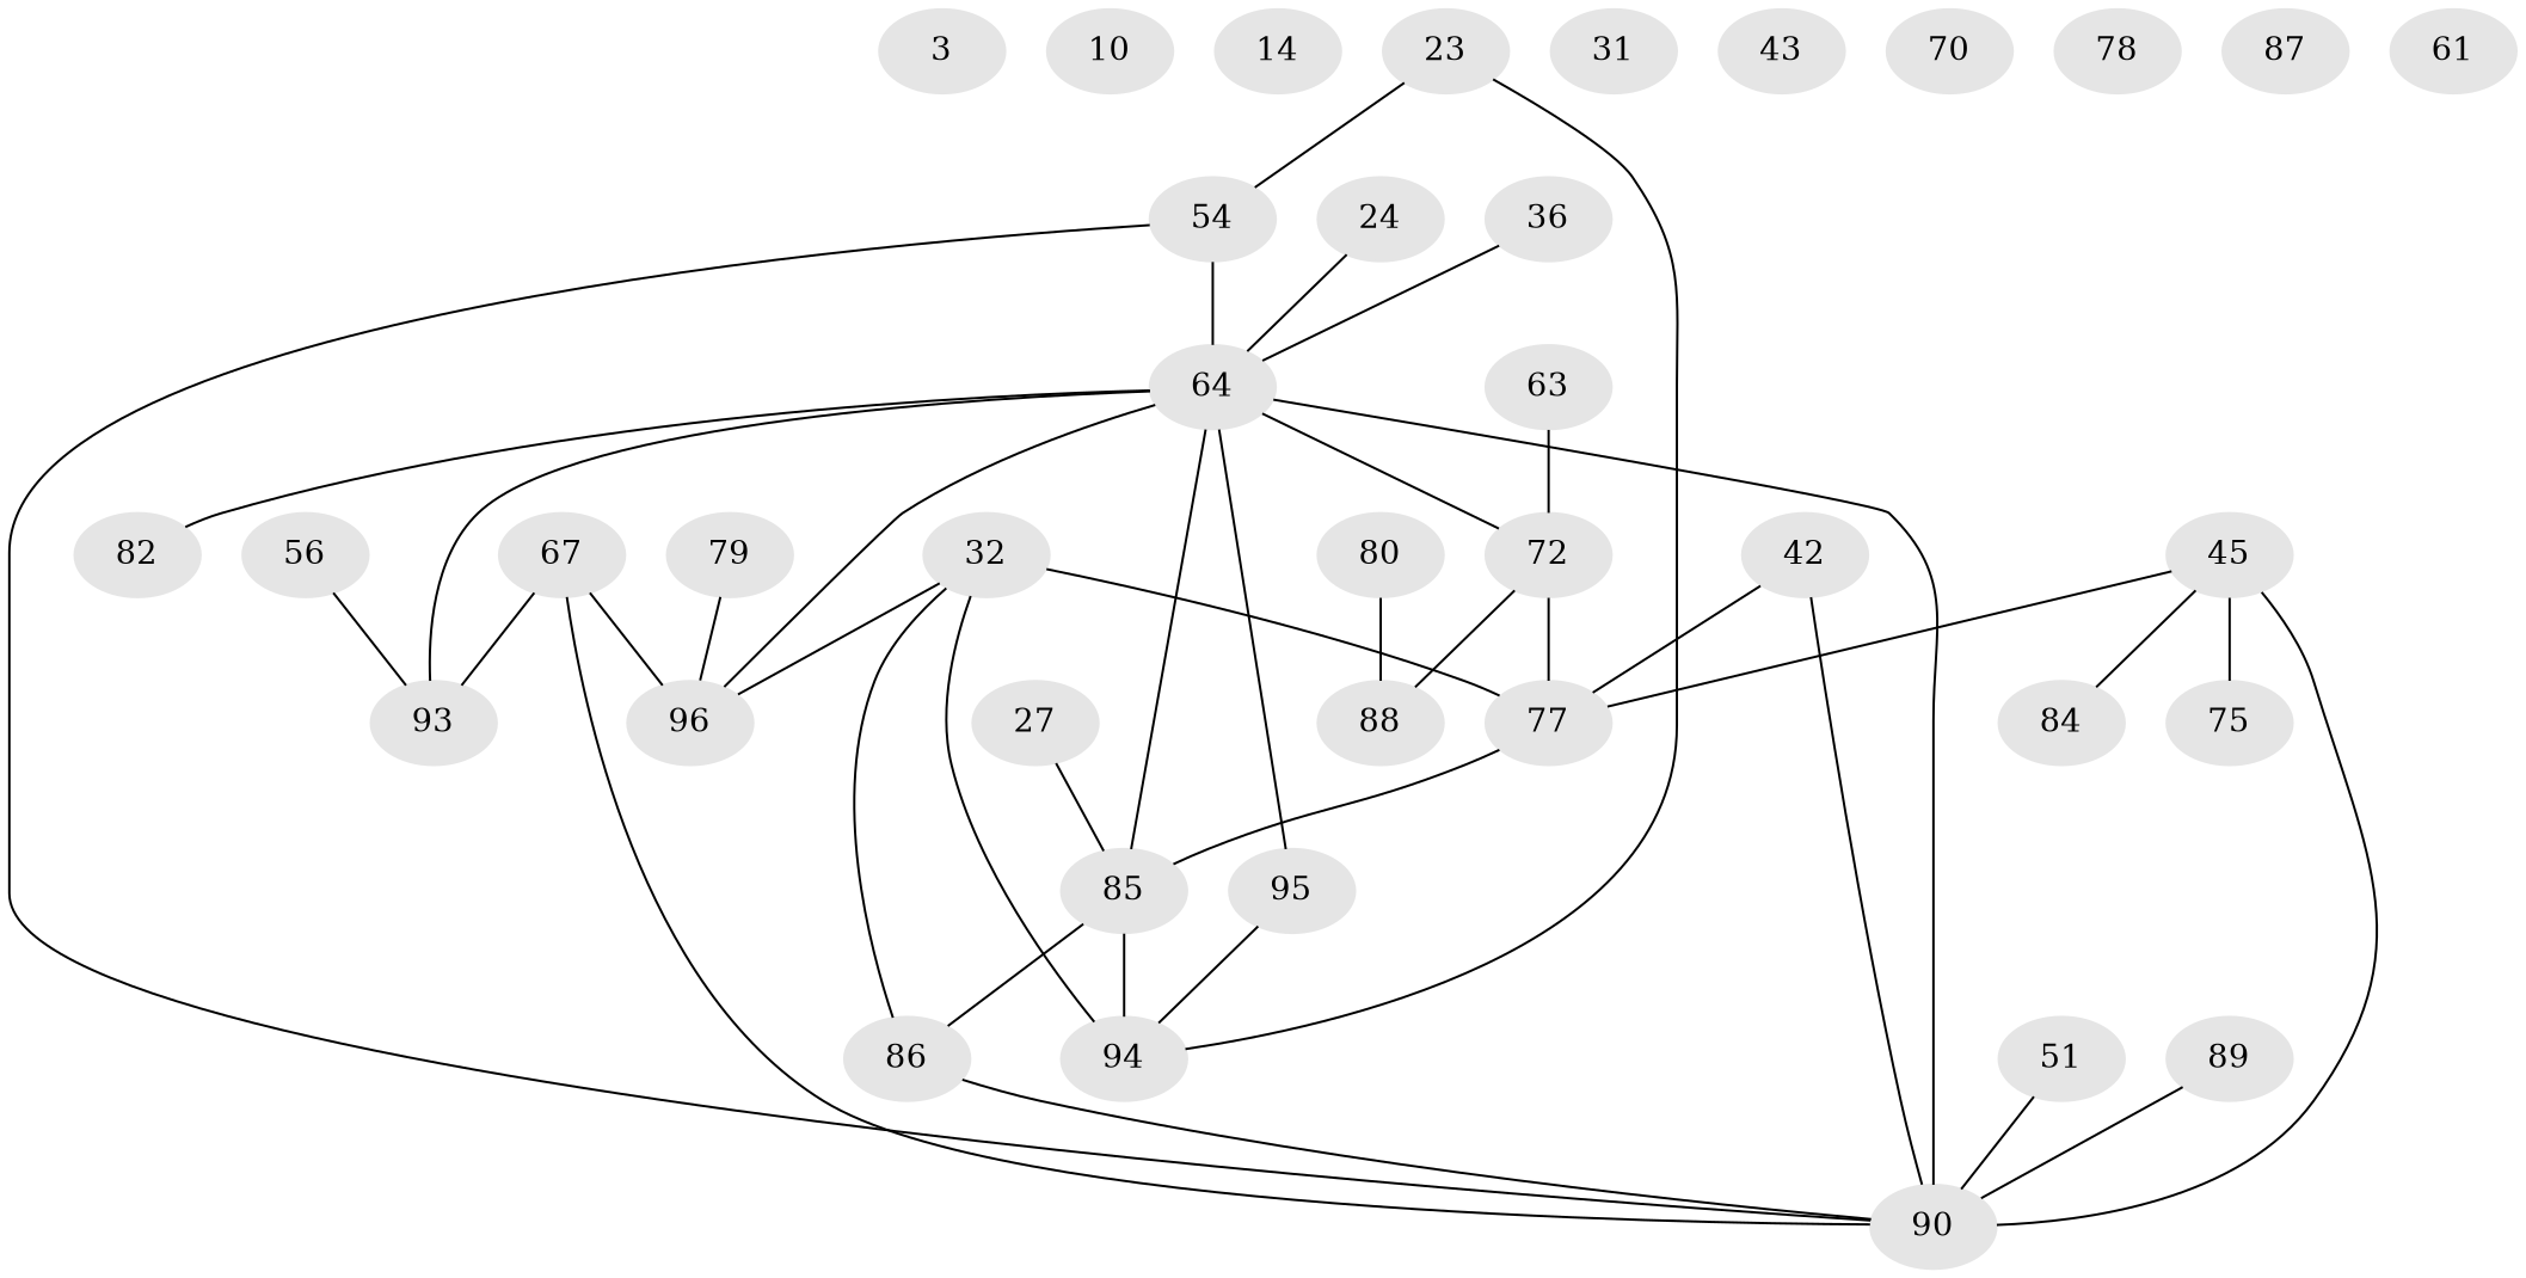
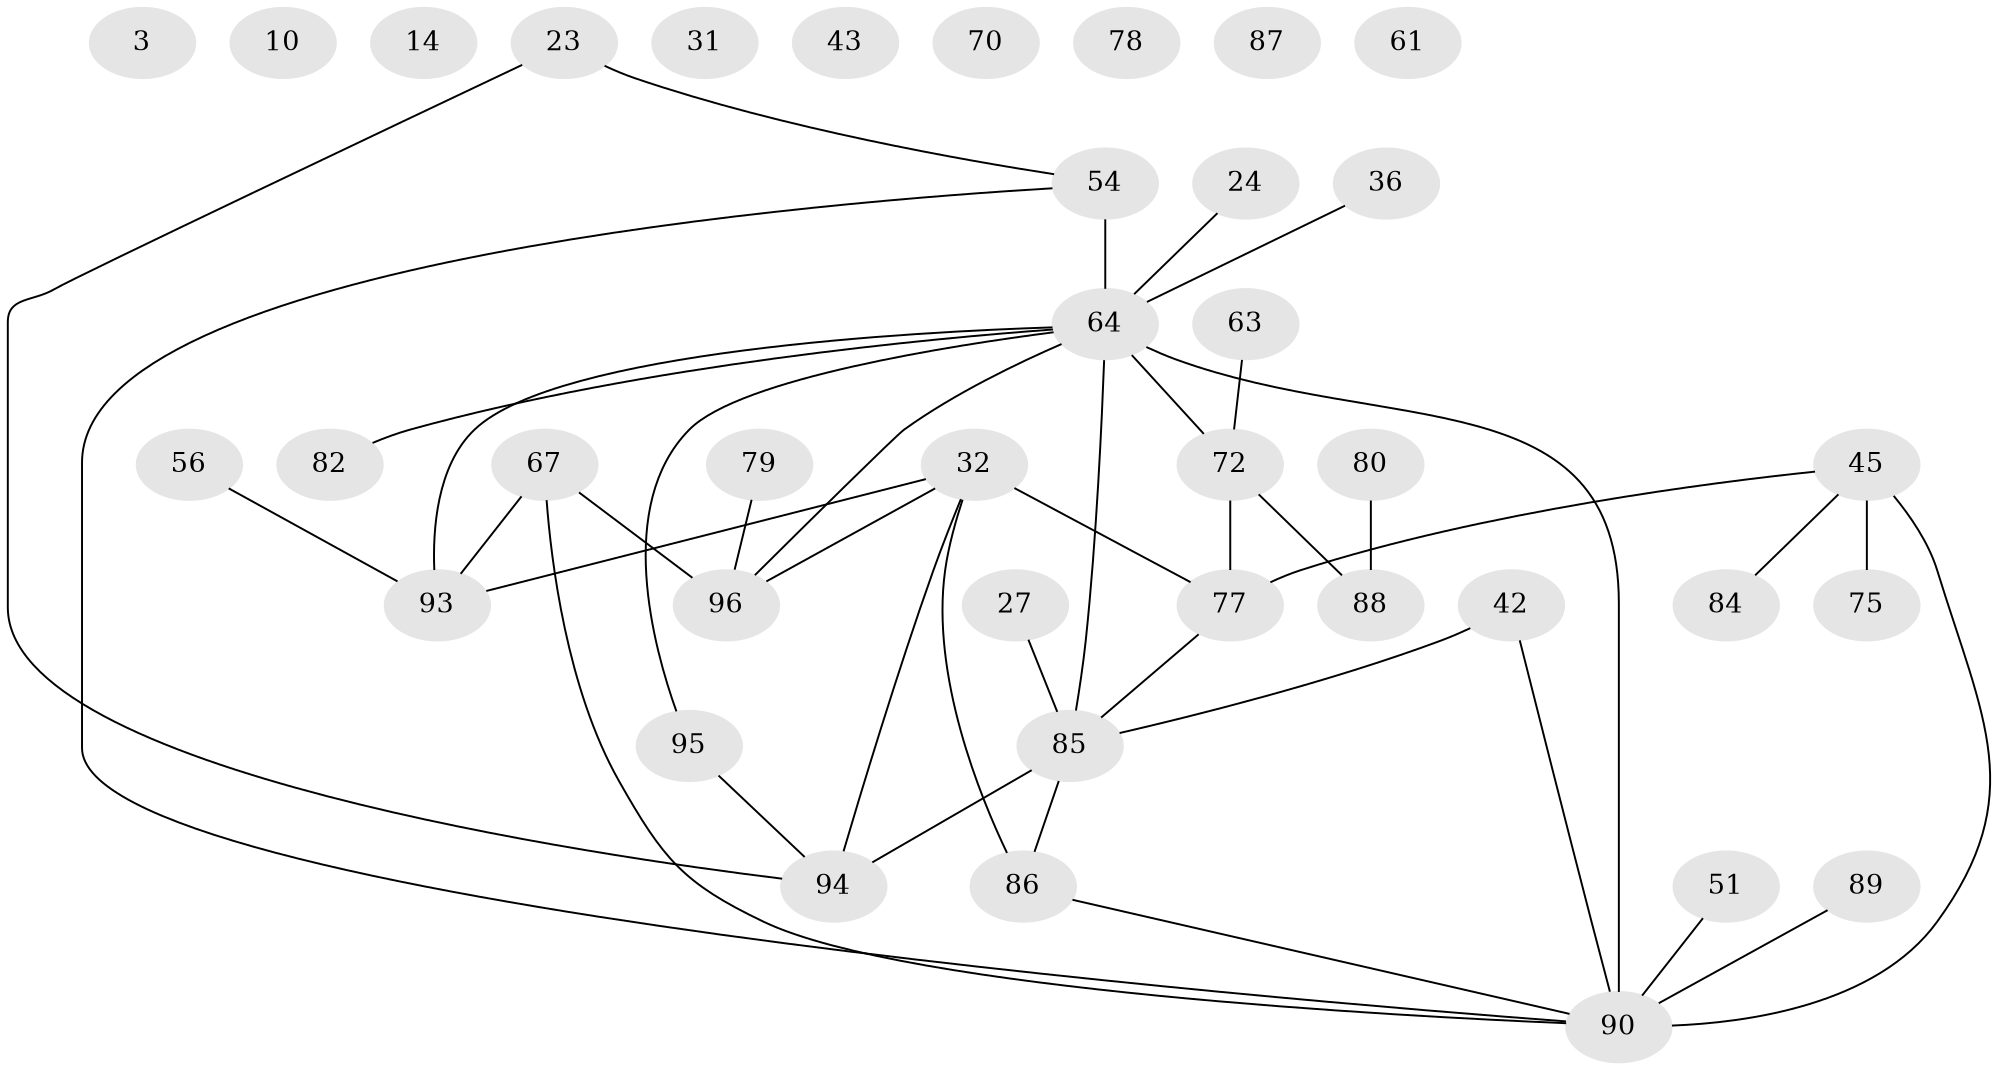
  graph {
    node [color=gray90 style=filled]
    3
    10
    14
    54 [super="+40"]
    64 [super="+37+7+58"]
    90 [super="+68+60+62+81+47+83"]
    23
    94 [super="+92+69"]
    85 [super="+22+57+33+76"]
    93 [super="+52"]
    96 [super="+28+65+26+74"]
    72 [super="+61+19+49"]
    82
    95 [super="+73"]
    24
    86 [super="+41+15+55"]
    27
    31
    32 [super="+13+21"]
    77 [super="+50+34"]
    36
    42
    43
    45 [super="+29"]
    75
    84
    51
    56 [super="+1"]
    88 [super="+66"]
    63
    67 [super="+6"]
    70
    78
    79
    80
    87
    89 [super="+39"]
    n38 [label=61 super="+30+53"]
    54 -- 64 [weight=5]
    54 -- 90
    64 -- 90 [weight=4]
    64 -- 85 [weight=2]
    64 -- 93 [weight=2]
    64 -- 96
    64 -- 72 [weight=2]
    64 -- 82
    64 -- 95
    23 -- 54
    23 -- 94
    85 -- 94 [weight=2]
    85 -- 86
    72 -- 77
    72 -- 88
    95 -- 94
    24 -- 64
    86 -- 90
    27 -- 85
    32 -- 94
+   32 -- 93 [weight=2]
    32 -- 96
    32 -- 86 [weight=2]
    32 -- 77
    77 -- 85
    36 -- 64
    42 -- 90
-   42 -- 77
+   42 -- 85
    45 -- 90 [weight=2]
    45 -- 77
    45 -- 75
    45 -- 84
    51 -- 90
    56 -- 93
    63 -- 72
    67 -- 90 [weight=2]
    67 -- 93
    67 -- 96
    79 -- 96
    80 -- 88
    89 -- 90
  }
